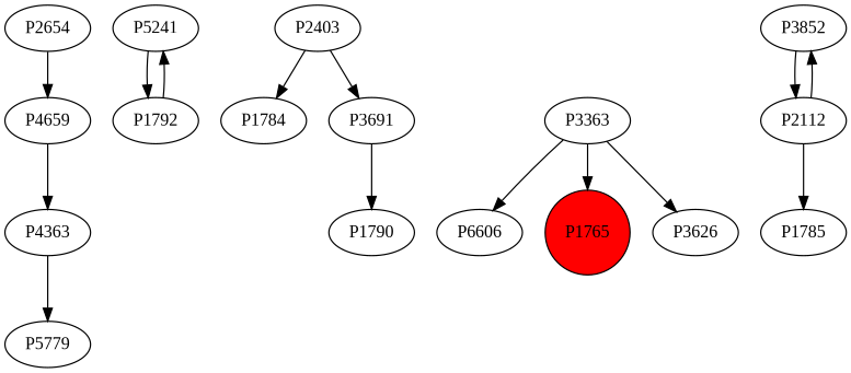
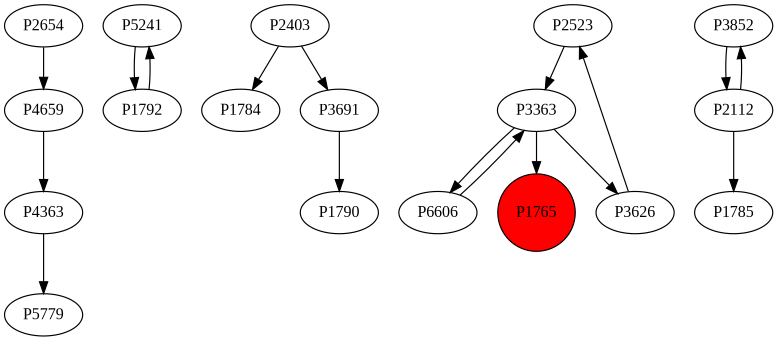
  digraph {
    fontname="Liberation Serif"
    node [fontname="Liberation Serif"]
    edge [fontname="Liberation Serif"]
    P4659
    P4363
    n3 [label=P5779]
    P5241
    P1792
    P2403
    P1784
    P3691
    P1790
+   P2523
    P3363
    P6606
    P3626
    P1765 [fillcolor=red shape=circle style=filled]
    P3852
    P2112
    P1785
    P2654
    P4659 -> P4363
    P4363 -> n3
    P5241 -> P1792
    P1792 -> P5241
    P2403 -> P1784
    P2403 -> P3691
    P3691 -> P1790
+   P2523 -> P3363
    P3363 -> P6606
    P3363 -> P3626
    P3363 -> P1765
+   P6606 -> P3363
+   P3626 -> P2523
    P3852 -> P2112
    P2112 -> P3852
    P2112 -> P1785
    P2654 -> P4659
  }
